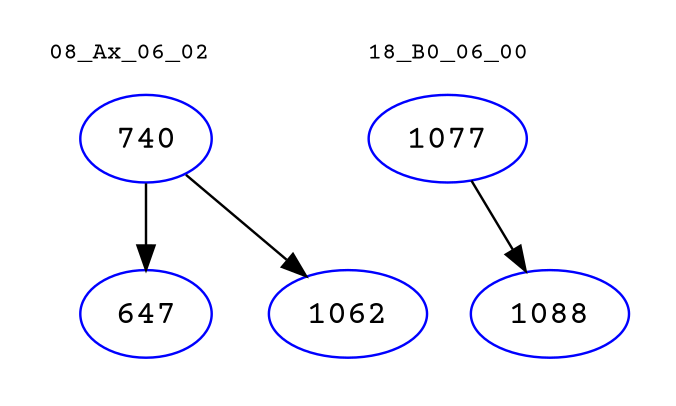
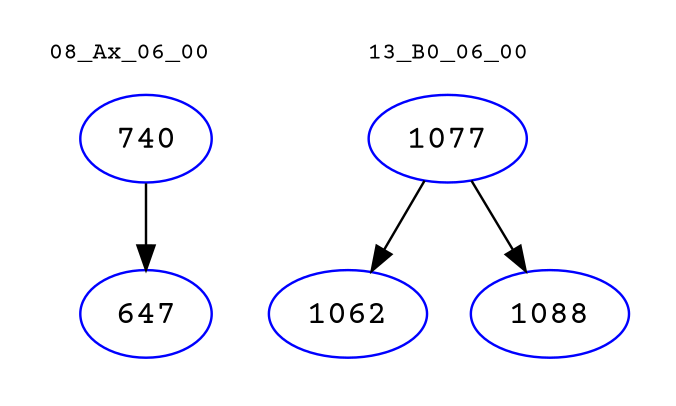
  digraph {
    fontname="Courier Prime"
    node [color=blue fontname="Courier Prime"]
    edge [color=black fontname="Courier Prime"]
    n1 [label=740]
    n2 [label=647]
    n3 [label=1077]
    n4 [label=1062]
    n5 [label=1088]
    subgraph cluster_1 {
      color=white
      fontsize=10
-     label="08_Ax_06_02"
+     label="08_Ax_06_00"
      n1
      n2
    }
    subgraph cluster_2 {
      color=white
      fontsize=10
-     label="18_B0_06_00"
+     label="13_B0_06_00"
      n3
      n4
      n5
    }
    n1 -> n2
-   n1 -> n4
+   n3 -> n4
    n3 -> n5
  }
